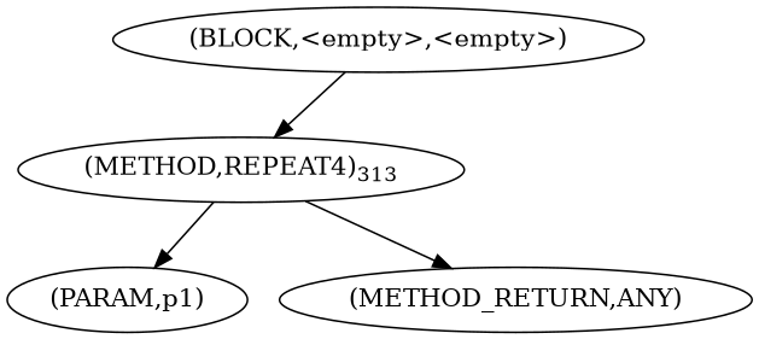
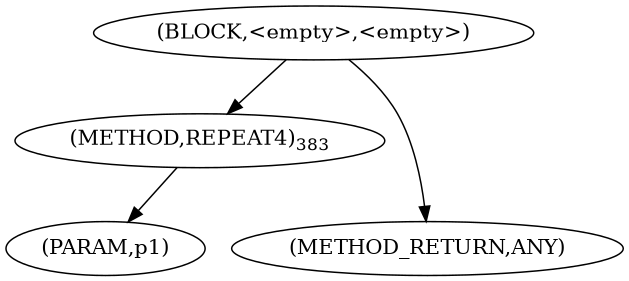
  digraph {
-   n1 [label=<(METHOD,REPEAT4)<SUB>313</SUB>>]
+   n1 [label=<(METHOD,REPEAT4)<SUB>383</SUB>>]
    n2 [label=<(PARAM,p1)>]
    n3 [label=<(METHOD_RETURN,ANY)>]
    n4 [label=<(BLOCK,&lt;empty&gt;,&lt;empty&gt;)>]
    n1 -> n2
-   n1 -> n3
+   n4 -> n3
    n4 -> n1
  }
